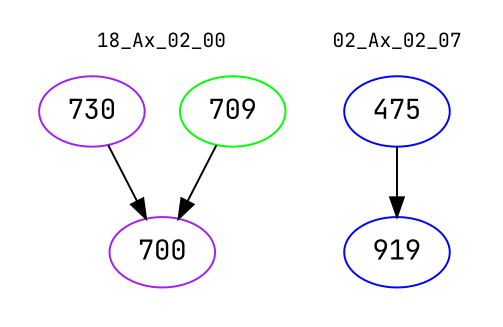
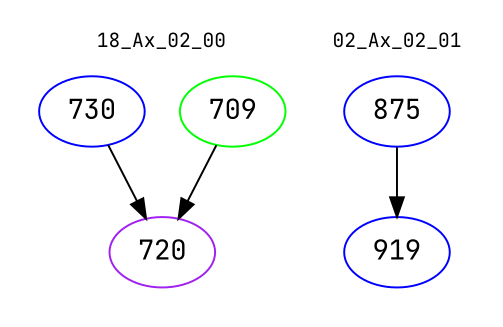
  digraph {
    fontname="JetBrains Mono"
    node [color=purple fontname="JetBrains Mono"]
    edge [color=black fontname="JetBrains Mono"]
    n1 [color=green label=709]
-   n2 [label=700]
-   n3 [label=730]
-   n4 [color=blue label=475]
+   n2 [label=720]
+   n3 [color=blue label=730]
+   n4 [color=blue label=875]
    n5 [color=blue label=919]
    subgraph cluster_1 {
      color=white
      fontsize=10
      label="18_Ax_02_00"
      n1
      n2
      n3
    }
    subgraph cluster_2 {
      color=white
      fontsize=10
-     label="02_Ax_02_07"
+     label="02_Ax_02_01"
      n4
      n5
    }
    n1 -> n2
    n3 -> n2
    n4 -> n5
  }
